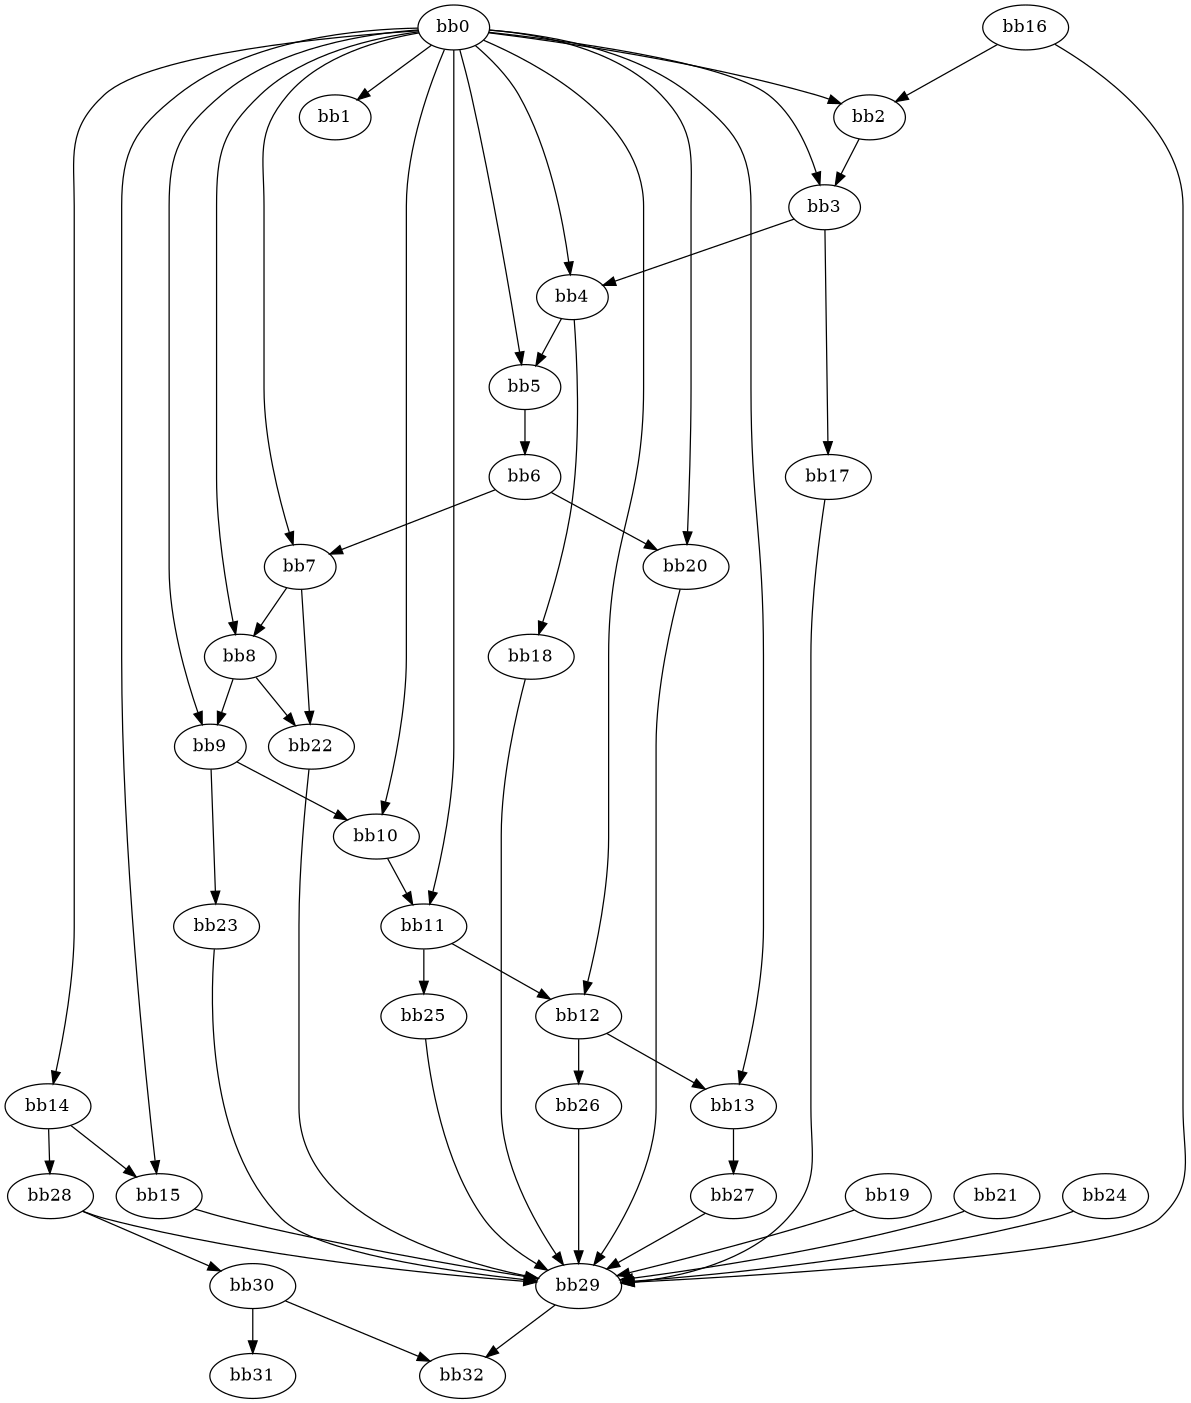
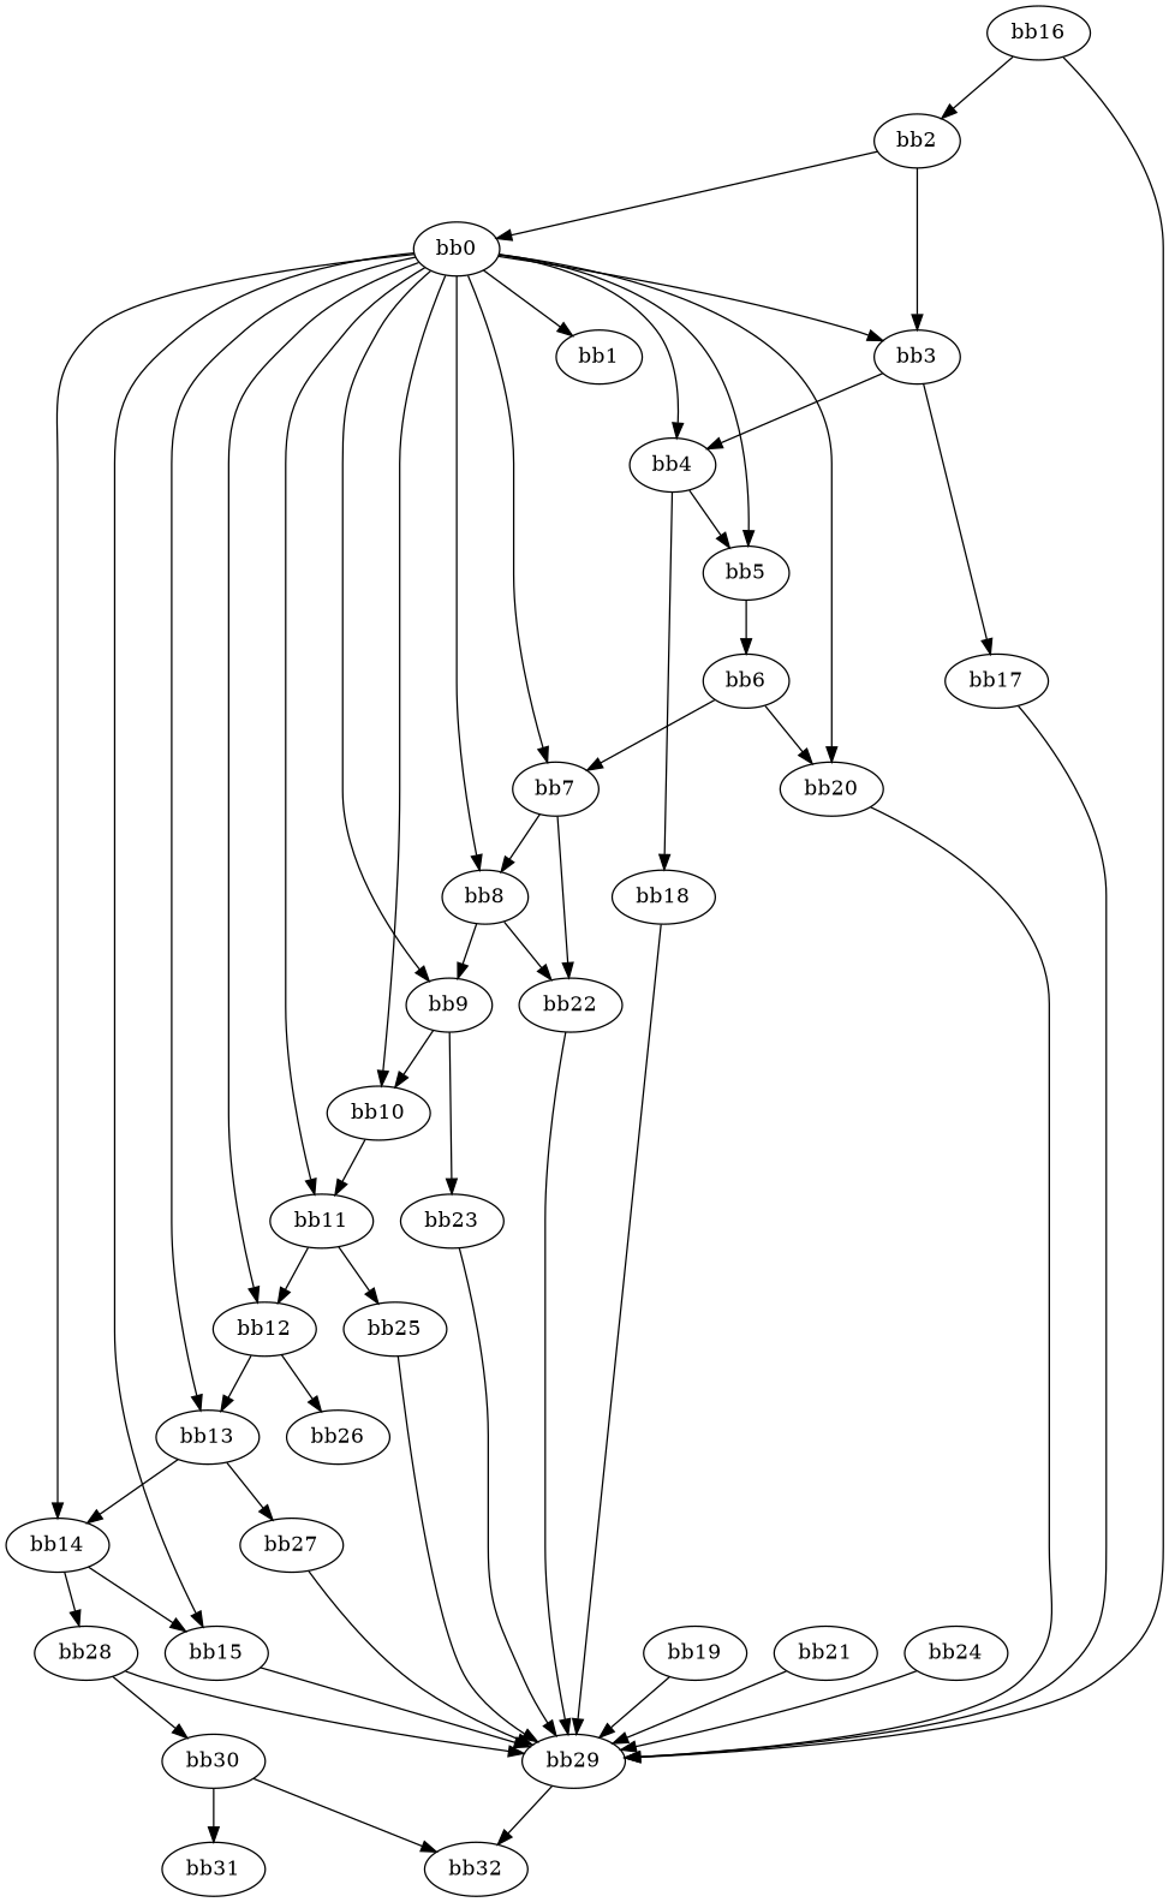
  digraph {
    n1 [label="bb0\l"]
    n2 [label="bb1\l"]
    n3 [label="bb2\l"]
    n4 [label="bb3\l"]
    n5 [label="bb4\l"]
    n6 [label="bb5\l"]
    n7 [label="bb7\l"]
    n8 [label="bb8\l"]
    n9 [label="bb9\l"]
    n10 [label="bb10\l"]
    n11 [label="bb11\l"]
    n12 [label="bb12\l"]
    n13 [label="bb13\l"]
    n14 [label="bb14\l"]
    n15 [label="bb15\l"]
    n16 [label="bb20\l"]
    n17 [label="bb17\l"]
    n18 [label="bb18\l"]
    n19 [label="bb6\l"]
    n20 [label="bb22\l"]
    n21 [label="bb23\l"]
    n22 [label="bb25\l"]
    n23 [label="bb26\l"]
    n24 [label="bb27\l"]
    n25 [label="bb28\l"]
    n26 [label="bb29\l"]
    n27 [label="bb16\l"]
    n28 [label="bb19\l"]
    n29 [label="bb21\l"]
    n30 [label="bb24\l"]
    n31 [label="bb30\l"]
    n32 [label="bb32\l"]
    n33 [label="bb31\l"]
    n1 -> n2
-   n1 -> n3
+   n3 -> n1
    n1 -> n4
    n1 -> n5
    n1 -> n6
    n1 -> n7
    n1 -> n8
    n1 -> n9
    n1 -> n10
    n1 -> n11
    n1 -> n12
    n1 -> n13
    n1 -> n14
    n1 -> n15
    n1 -> n16
    n3 -> n4
    n4 -> n5
    n4 -> n17
    n5 -> n6
    n5 -> n18
    n6 -> n19
    n7 -> n8
    n7 -> n20
    n8 -> n9
    n8 -> n20
    n9 -> n10
    n9 -> n21
    n10 -> n11
    n11 -> n12
    n11 -> n22
    n12 -> n13
    n12 -> n23
+   n13 -> n14
    n13 -> n24
    n14 -> n15
    n14 -> n25
    n15 -> n26
    n16 -> n26
    n17 -> n26
    n18 -> n26
    n19 -> n7
    n19 -> n16
    n20 -> n26
    n21 -> n26
    n22 -> n26
-   n23 -> n26
    n24 -> n26
    n25 -> n26
    n25 -> n31
    n26 -> n32
    n27 -> n3
    n27 -> n26
    n28 -> n26
    n29 -> n26
    n30 -> n26
    n31 -> n32
    n31 -> n33
  }
